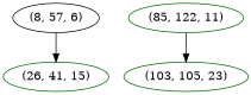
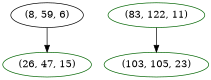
  digraph {
    node [color=darkgreen]
    edge [color=black]
-   "(8, 57, 6)" [color=black]
-   "(26, 41, 15)"
+   "(8, 57, 6)" [color=black label="(8, 59, 6)"]
+   "(26, 41, 15)" [label="(26, 47, 15)"]
    n3 [label="(103, 105, 23)"]
-   "(83, 122, 11)" [label="(85, 122, 11)"]
+   "(83, 122, 11)"
    "(8, 57, 6)" -> "(26, 41, 15)"
    "(83, 122, 11)" -> n3
  }
